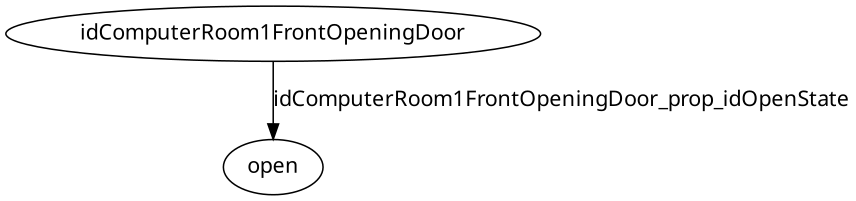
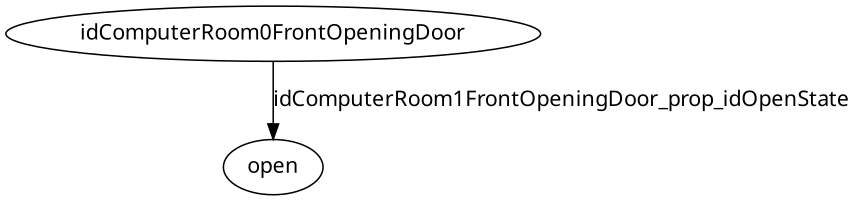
  strict digraph {
    fontname="Noto Sans"
    node [fontname="Noto Sans"]
-   idComputerRoom1FrontOpeningDoor [node_type=entity_node root=root]
+   idComputerRoom1FrontOpeningDoor [node_type=entity_node root=root label=idComputerRoom0FrontOpeningDoor]
    open
    idComputerRoom1FrontOpeningDoor -> open [edge_type=property label=idComputerRoom1FrontOpeningDoor_prop_idOpenState fontname="Noto Sans"]
  }
